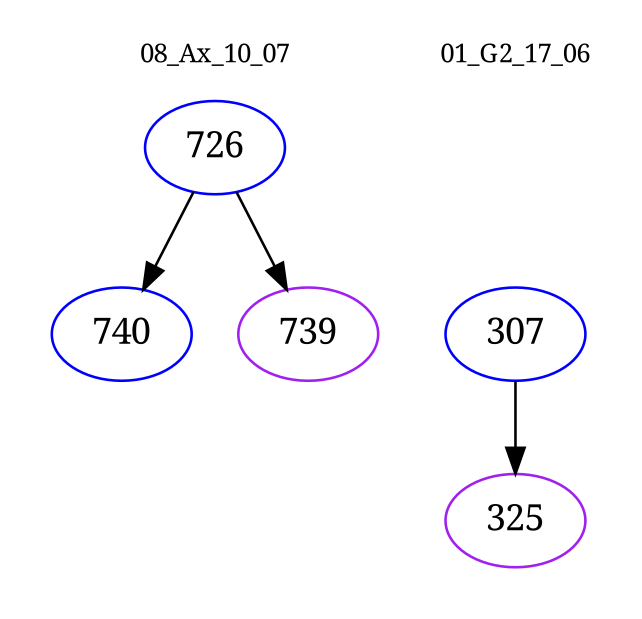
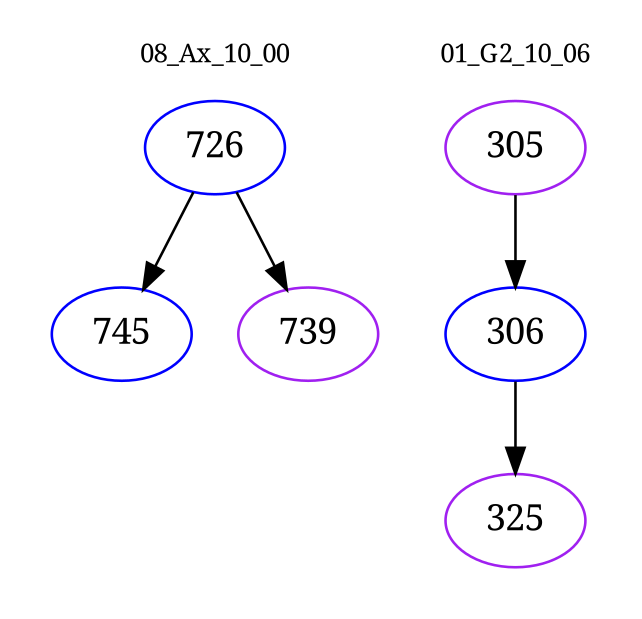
  digraph {
    fontname="Noto Serif"
    node [color=blue fontname="Noto Serif"]
    edge [color=black fontname="Noto Serif"]
-   n1 [label=740]
+   n1 [label=745]
    n2 [label=726]
    n3 [color=purple label=739]
-   n5 [label=307]
+   n4 [color=purple label=305]
+   n5 [label=306]
    n6 [color=purple label=325]
    subgraph cluster_1 {
      color=white
      fontsize=10
-     label="08_Ax_10_07"
+     label="08_Ax_10_00"
      n1
      n2
      n3
    }
    subgraph cluster_2 {
      color=white
      fontsize=10
-     label="01_G2_17_06"
+     label="01_G2_10_06"
+     n4
      n5
      n6
    }
    n2 -> n1
    n2 -> n3
+   n4 -> n5
    n5 -> n6
  }
